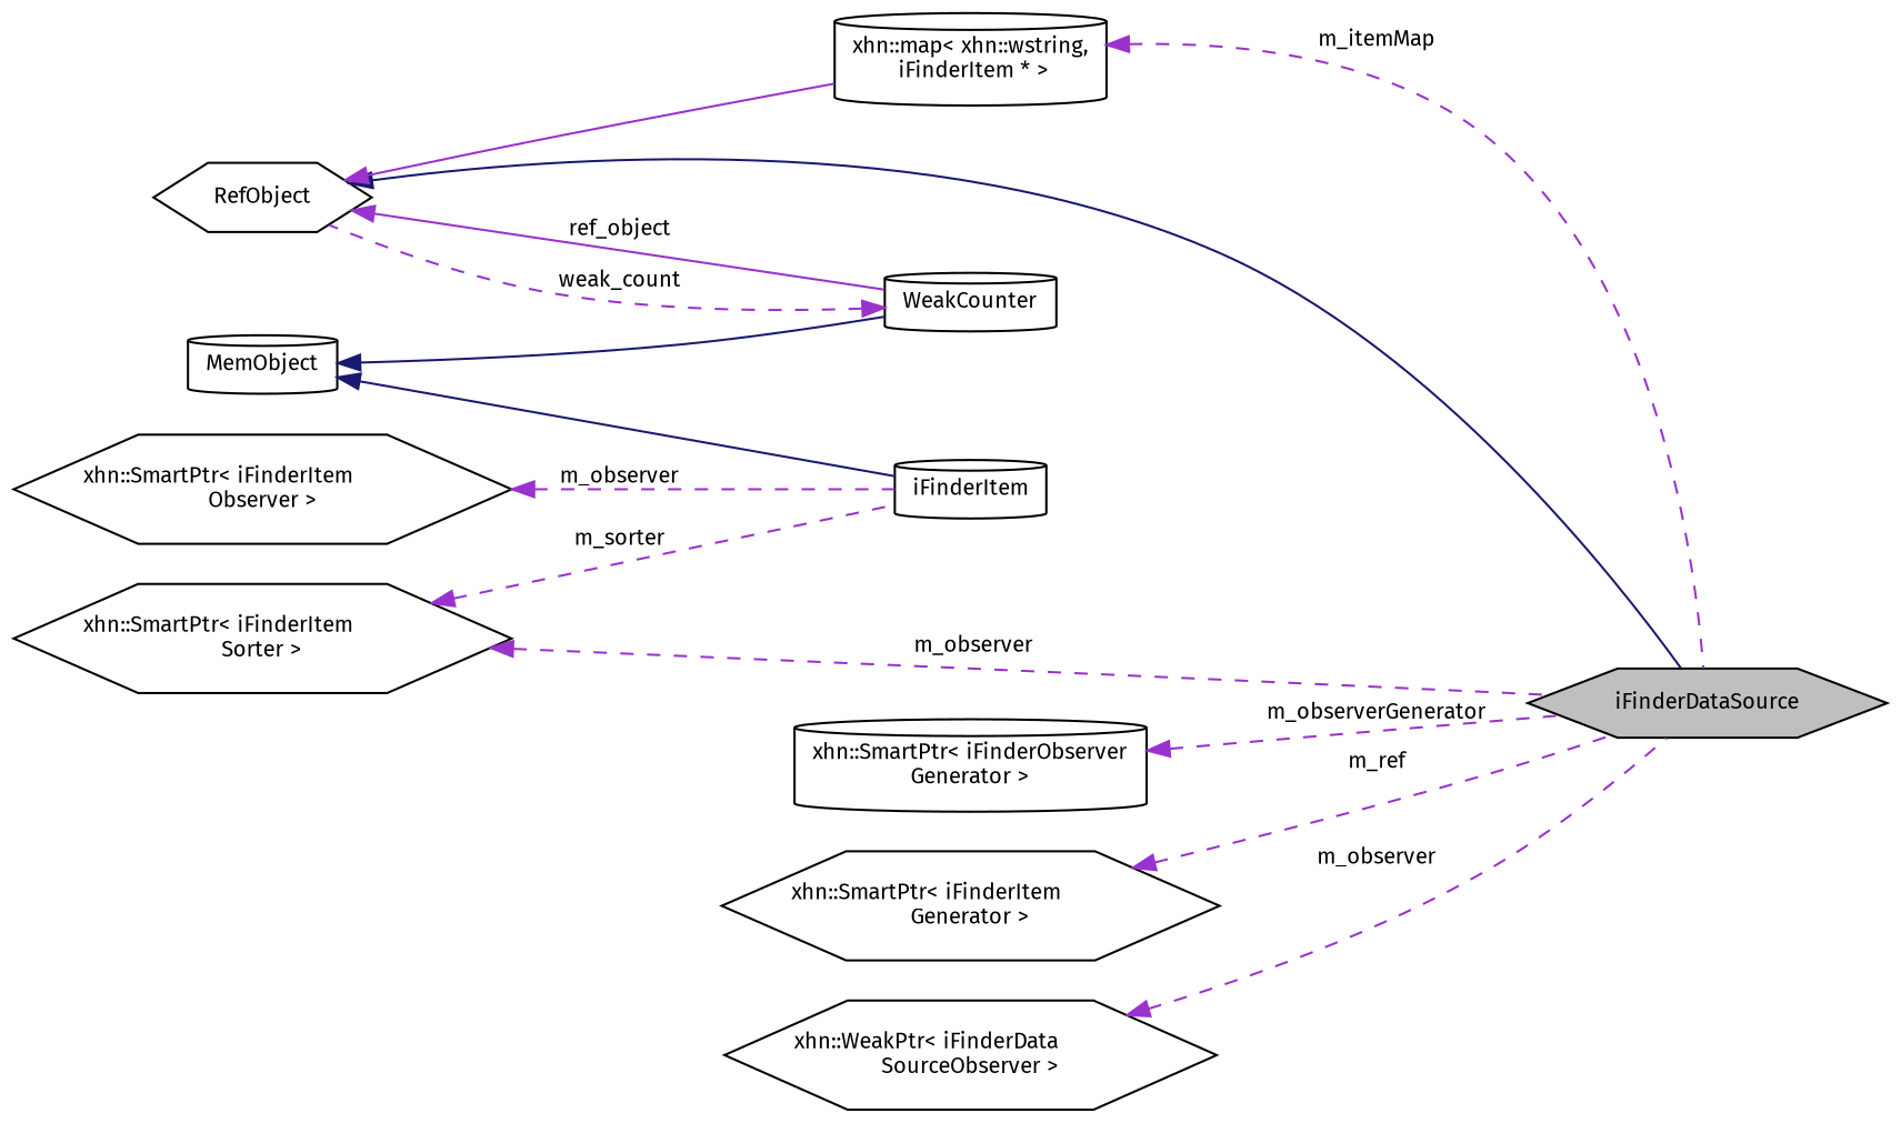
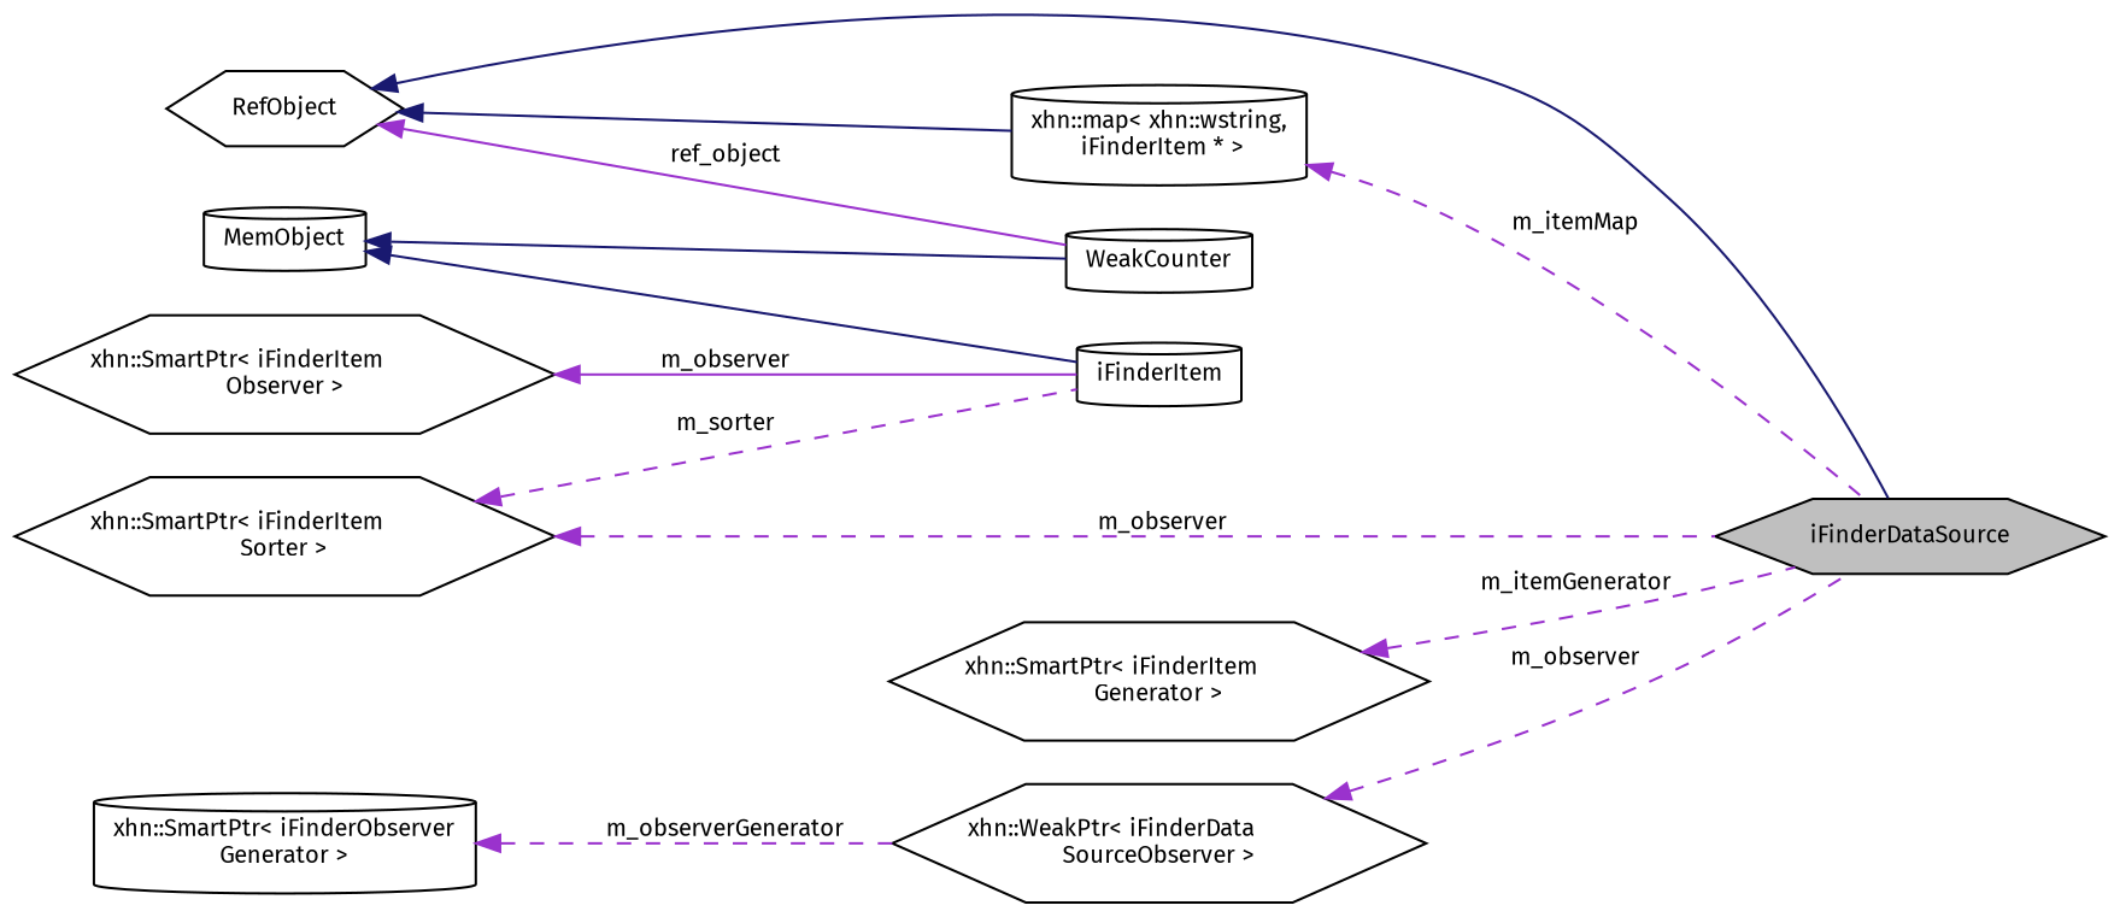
  digraph {
    fontname="Fira Sans"
    rankdir=LR
    node [color=black fillcolor=white fontname="Fira Sans" fontsize=10 shape=hexagon style=filled]
    edge [color=darkorchid3 dir=back fontname="Fira Sans" fontsize=10 labelfontname=Helvetica labelfontsize=10 style=dashed]
    n1 [fillcolor=grey75 fontcolor=black height=0.2 label=iFinderDataSource width=0.4]
    n2 [height=0.2 label=RefObject width=0.4]
    n3 [height=0.2 label=WeakCounter shape=cylinder width=0.4]
    n4 [height=0.2 label="xhn::map\< xhn::wstring,\l iFinderItem * \>" shape=cylinder width=0.4]
    n5 [height=0.2 label=MemObject shape=cylinder width=0.4]
    n6 [height=0.2 label=iFinderItem shape=cylinder width=0.4]
    n7 [height=0.2 label="xhn::SmartPtr\< iFinderObserver\lGenerator \>" shape=cylinder width=0.4]
    n8 [height=0.2 label="xhn::SmartPtr\< iFinderItem\lGenerator \>" width=0.4]
    n9 [height=0.2 label="xhn::WeakPtr\< iFinderData\lSourceObserver \>" width=0.4]
    n10 [height=0.2 label="xhn::SmartPtr\< iFinderItem\lSorter \>" width=0.4]
    n11 [height=0.2 label="xhn::SmartPtr\< iFinderItem\lObserver \>" width=0.4]
    n2 -> n1 [color=midnightblue style=solid]
    n2 -> n3 [label=" ref_object" style=solid]
-   n2 -> n4 [style=solid]
-   n3 -> n2 [label=" weak_count"]
+   n2 -> n4 [color=midnightblue style=solid]
    n4 -> n1 [label=" m_itemMap"]
    n5 -> n3 [color=midnightblue style=solid]
    n5 -> n6 [color=midnightblue style=solid]
-   n7 -> n1 [label=" m_observerGenerator"]
-   n8 -> n1 [label=" m_ref"]
+   n7 -> n9 [label=" m_observerGenerator"]
+   n8 -> n1 [label=" m_itemGenerator"]
    n9 -> n1 [label=" m_observer"]
    n10 -> n1 [label=" m_observer"]
    n10 -> n6 [label=" m_sorter"]
-   n11 -> n6 [label=" m_observer"]
+   n11 -> n6 [label=" m_observer" style=solid]
  }
